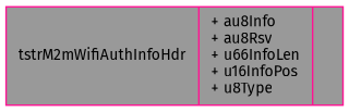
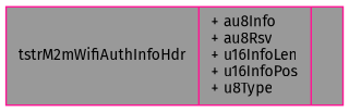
  digraph {
    rankdir=LR
    fontname="Fira Sans"
-   n1 [color=deeppink fillcolor=grey60 fontcolor=black fontname="Fira Sans" fontsize=10 height=0.2 label="{tstrM2mWifiAuthInfoHdr\n|+ au8Info\l+ au8Rsv\l+ u66InfoLen\l+ u16InfoPos\l+ u8Type\l|}" shape=record style=filled width=0.4]
+   n1 [color=deeppink fillcolor=grey60 fontcolor=black fontname="Fira Sans" fontsize=10 height=0.2 label="{tstrM2mWifiAuthInfoHdr\n|+ au8Info\l+ au8Rsv\l+ u16InfoLen\l+ u16InfoPos\l+ u8Type\l|}" shape=record style=filled width=0.4]
  }
